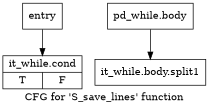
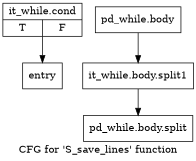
  digraph {
    label="CFG for 'S_save_lines' function"
    node [shape=record]
    n1 [label="{entry}"]
    n2 [label="{it_while.cond|{<s0>T|<s1>F}}"]
    n3 [label="{pd_while.body}"]
    n4 [label="{it_while.body.split1}"]
-   n1 -> n2
+   n5 [label="{pd_while.body.split}"]
+   n2 -> n1
    n3 -> n4
+   n4 -> n5
  }
